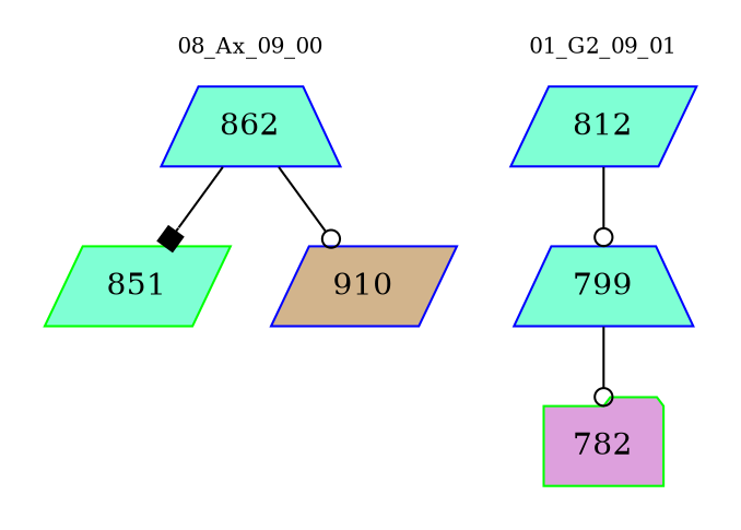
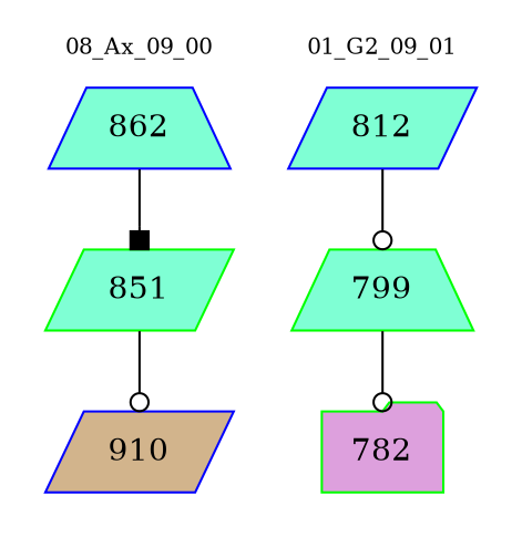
  digraph {
    node [color=blue fillcolor=aquamarine shape=parallelogram style=filled]
    edge [arrowhead=odot color=black]
    n1 [label=862 shape=trapezium]
    n2 [color=green label=851]
    n3 [fillcolor=tan label=910]
-   n4 [label=799 shape=trapezium]
+   n4 [color=green label=799 shape=trapezium]
    n5 [color=green fillcolor=plum label=782 shape=folder]
    n6 [label=812]
    subgraph cluster_1 {
      color=white
      fontsize=10
      label="08_Ax_09_00"
      n1
      n2
      n3
    }
    subgraph cluster_2 {
      color=white
      fontsize=10
      label="01_G2_09_01"
      n4
      n5
      n6
    }
    n1 -> n2 [arrowhead=box]
-   n1 -> n3
+   n2 -> n3
    n4 -> n5
    n6 -> n4
  }
